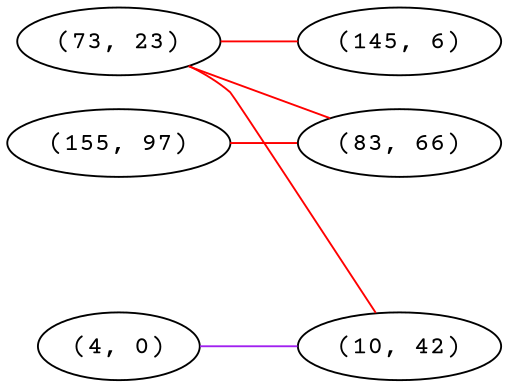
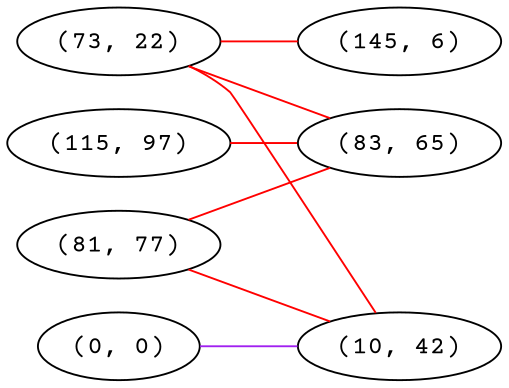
  graph {
    fontname="Courier Prime"
    rankdir=LR
    node [fontname="Courier Prime"]
    edge [color=red fontname="Courier Prime" weight=1]
-   "(155, 97)"
-   "(83, 65)" [label="(83, 66)"]
+   "(155, 97)" [label="(115, 97)"]
+   "(83, 65)"
+   "(81, 77)"
    n4 [label="(10, 42)"]
    n5 [label="(145, 6)"]
-   "(73, 22)" [label="(73, 23)"]
-   "(0, 0)" [label="(4, 0)"]
+   "(73, 22)"
+   "(0, 0)"
    "(155, 97)" -- "(83, 65)"
+   "(81, 77)" -- "(83, 65)"
+   "(81, 77)" -- n4
    "(73, 22)" -- "(83, 65)"
    "(73, 22)" -- n4
    "(73, 22)" -- n5
    "(0, 0)" -- n4 [color=purple weight=4]
  }
